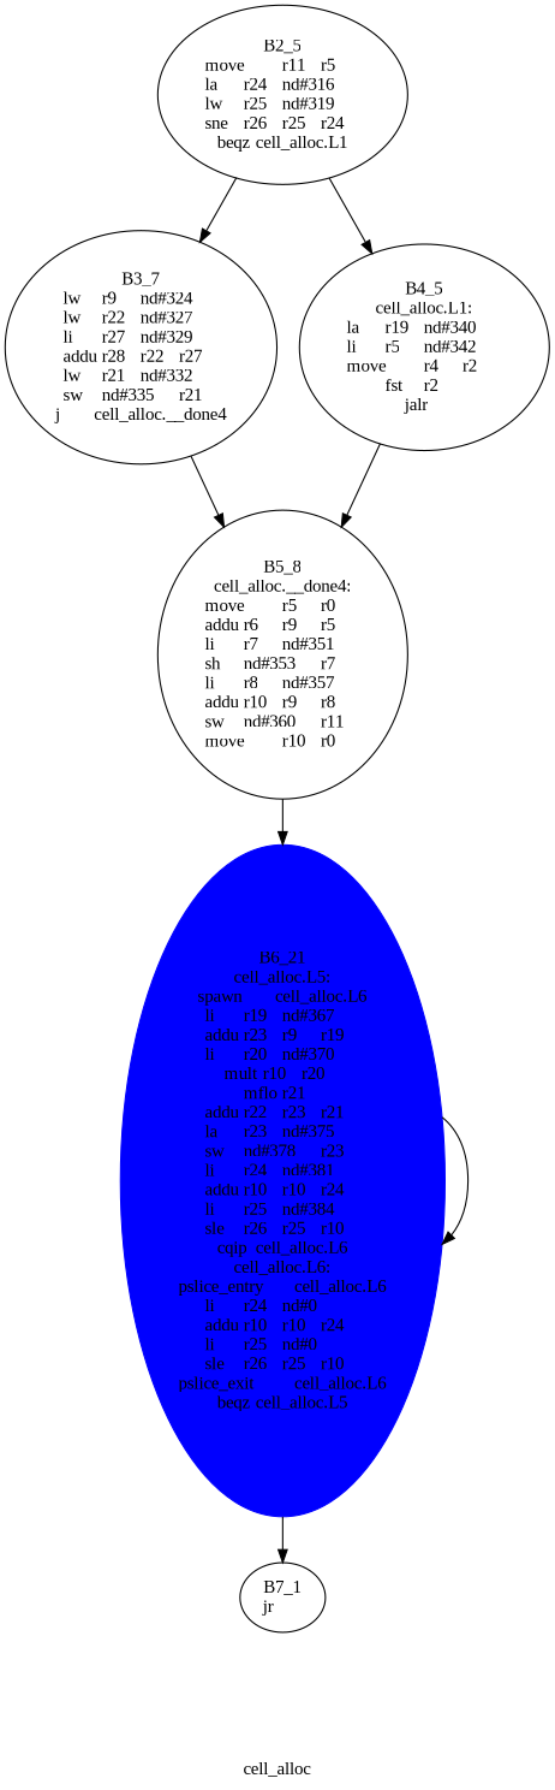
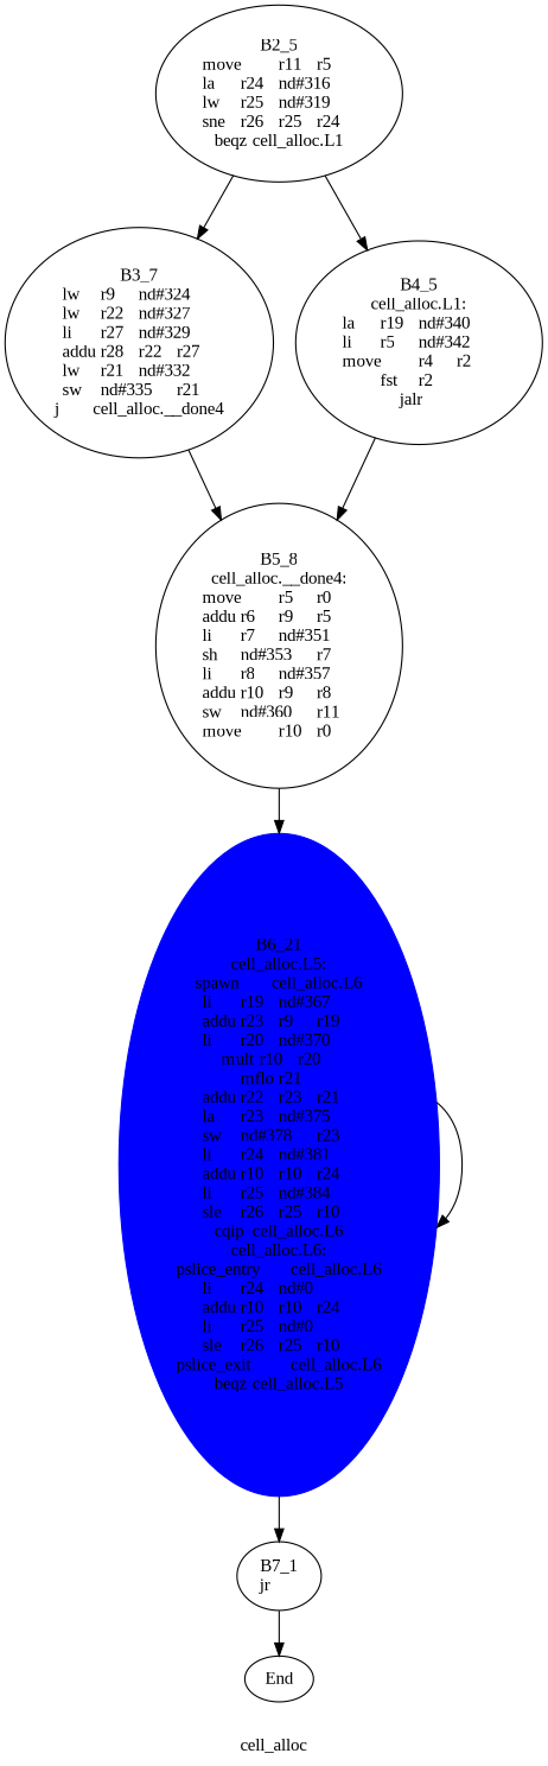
  digraph {
    color=purple
    fontname="Liberation Serif"
    label=cell_alloc
    style=dashed
    node [fontname="Liberation Serif"]
    edge [fontname="Liberation Serif"]
    n1 [label="B2_5\nmove	r11	r5	\nla	r24	nd#316	\nlw	r25	nd#319	\nsne	r26	r25	r24	\nbeqz	cell_alloc.L1\n"]
    n2 [label="B3_7\nlw	r9	nd#324	\nlw	r22	nd#327	\nli	r27	nd#329	\naddu	r28	r22	r27	\nlw	r21	nd#332	\nsw	nd#335	r21	\nj	cell_alloc.__done4\n"]
    n3 [label="B4_5\ncell_alloc.L1:\nla	r19	nd#340	\nli	r5	nd#342	\nmove	r4	r2	\nfst	r2	\njalr	\n"]
    n4 [label="B5_8\ncell_alloc.__done4:\nmove	r5	r0	\naddu	r6	r9	r5	\nli	r7	nd#351	\nsh	nd#353	r7	\nli	r8	nd#357	\naddu	r10	r9	r8	\nsw	nd#360	r11	\nmove	r10	r0	\n"]
+   n5 [label=End]
    n6 [color=blue label="B6_21\ncell_alloc.L5:\nspawn	cell_alloc.L6\nli	r19	nd#367	\naddu	r23	r9	r19	\nli	r20	nd#370	\nmult	r10	r20	\nmflo	r21	\naddu	r22	r23	r21	\nla	r23	nd#375	\nsw	nd#378	r23	\nli	r24	nd#381	\naddu	r10	r10	r24	\nli	r25	nd#384	\nsle	r26	r25	r10	\ncqip	cell_alloc.L6\ncell_alloc.L6:\npslice_entry	cell_alloc.L6\nli	r24	nd#0	\naddu	r10	r10	r24	\nli	r25	nd#0	\nsle	r26	r25	r10	\npslice_exit	cell_alloc.L6\nbeqz	cell_alloc.L5\n" shape=ellipse style=filled]
    n7 [label="B7_1\njr	\n"]
    n1 -> n2
    n1 -> n3
    n2 -> n4
    n3 -> n4
    n4 -> n6
    n6 -> n6
    n6 -> n7
+   n7 -> n5
  }
